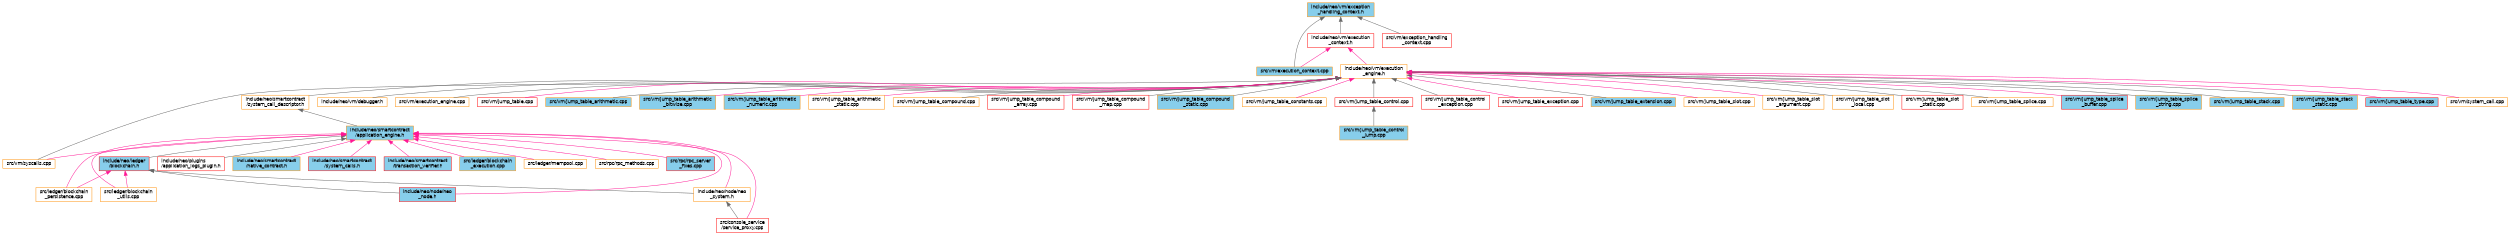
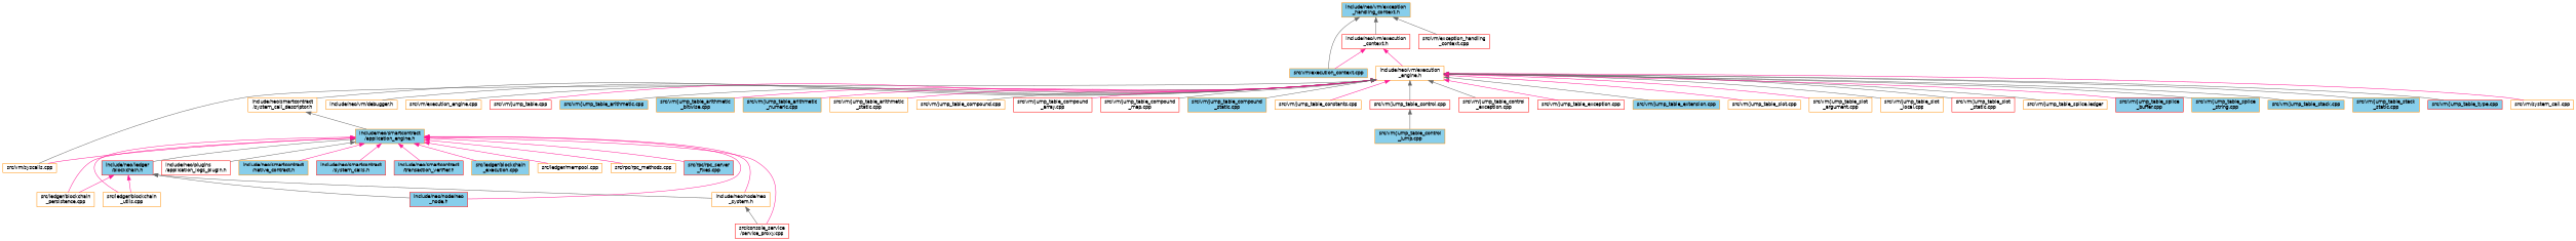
  digraph {
    node [color=darkorange fillcolor=white fontname=Helvetica fontsize=10 shape=box style=filled]
    edge [color=gray40 dir=back fontname=Helvetica fontsize=10 labelfontname=Helvetica labelfontsize=10 style=solid]
    n1 [fillcolor=skyblue fontcolor=black height=0.2 label="include/neo/vm/exception\l_handling_context.h" width=0.4]
    n2 [color=red height=0.2 label="include/neo/vm/execution\l_context.h" width=0.4]
    n3 [fillcolor=skyblue height=0.2 label="src/vm/execution_context.cpp" width=0.4]
    n4 [color=red height=0.2 label="src/vm/exception_handling\l_context.cpp" width=0.4]
    n5 [height=0.2 label="include/neo/vm/execution\l_engine.h" width=0.4]
    n6 [height=0.2 label="src/vm/syscalls.cpp" width=0.4]
    n7 [height=0.2 label="include/neo/smartcontract\l/system_call_descriptor.h" width=0.4]
    n8 [height=0.2 label="include/neo/vm/debugger.h" width=0.4]
    n9 [height=0.2 label="src/vm/execution_engine.cpp" width=0.4]
    n10 [color=red height=0.2 label="src/vm/jump_table.cpp" width=0.4]
    n11 [fillcolor=skyblue height=0.2 label="src/vm/jump_table_arithmetic.cpp" width=0.4]
    n12 [fillcolor=skyblue height=0.2 label="src/vm/jump_table_arithmetic\l_bitwise.cpp" width=0.4]
    n13 [fillcolor=skyblue height=0.2 label="src/vm/jump_table_arithmetic\l_numeric.cpp" width=0.4]
    n14 [height=0.2 label="src/vm/jump_table_arithmetic\l_static.cpp" width=0.4]
    n15 [height=0.2 label="src/vm/jump_table_compound.cpp" width=0.4]
    n16 [color=red height=0.2 label="src/vm/jump_table_compound\l_array.cpp" width=0.4]
    n17 [color=red height=0.2 label="src/vm/jump_table_compound\l_map.cpp" width=0.4]
    n18 [fillcolor=skyblue height=0.2 label="src/vm/jump_table_compound\l_static.cpp" width=0.4]
    n19 [height=0.2 label="src/vm/jump_table_constants.cpp" width=0.4]
    n20 [color=red height=0.2 label="src/vm/jump_table_control.cpp" width=0.4]
    n21 [color=red height=0.2 label="src/vm/jump_table_control\l_exception.cpp" width=0.4]
    n22 [color=red height=0.2 label="src/vm/jump_table_exception.cpp" width=0.4]
    n23 [fillcolor=skyblue height=0.2 label="src/vm/jump_table_extension.cpp" width=0.4]
    n24 [height=0.2 label="src/vm/jump_table_slot.cpp" width=0.4]
    n25 [height=0.2 label="src/vm/jump_table_slot\l_argument.cpp" width=0.4]
    n26 [height=0.2 label="src/vm/jump_table_slot\l_local.cpp" width=0.4]
    n27 [color=red height=0.2 label="src/vm/jump_table_slot\l_static.cpp" width=0.4]
-   n28 [height=0.2 label="src/vm/jump_table_splice.cpp" width=0.4]
+   n28 [height=0.2 label="src/vm/jump_table_splice.ledger" width=0.4]
    n29 [color=red fillcolor=skyblue height=0.2 label="src/vm/jump_table_splice\l_buffer.cpp" width=0.4]
    n30 [fillcolor=skyblue height=0.2 label="src/vm/jump_table_splice\l_string.cpp" width=0.4]
    n31 [fillcolor=skyblue height=0.2 label="src/vm/jump_table_stack.cpp" width=0.4]
    n32 [fillcolor=skyblue height=0.2 label="src/vm/jump_table_stack\l_static.cpp" width=0.4]
    n33 [color=red fillcolor=skyblue height=0.2 label="src/vm/jump_table_type.cpp" width=0.4]
    n34 [height=0.2 label="src/vm/system_call.cpp" width=0.4]
    n35 [fillcolor=skyblue height=0.2 label="include/neo/smartcontract\l/application_engine.h" width=0.4]
    n36 [color=red fillcolor=skyblue height=0.2 label="include/neo/ledger\l/blockchain.h" width=0.4]
    n37 [color=red fillcolor=skyblue height=0.2 label="include/neo/node/neo\l_node.h" width=0.4]
    n38 [height=0.2 label="include/neo/node/neo\l_system.h" width=0.4]
    n39 [color=red height=0.2 label="src/console_service\l/service_proxy.cpp" width=0.4]
    n40 [height=0.2 label="src/ledger/blockchain\l_persistence.cpp" width=0.4]
    n41 [height=0.2 label="src/ledger/blockchain\l_utils.cpp" width=0.4]
    n42 [color=red height=0.2 label="include/neo/plugins\l/application_logs_plugin.h" width=0.4]
    n43 [fillcolor=skyblue height=0.2 label="include/neo/smartcontract\l/native_contract.h" width=0.4]
    n44 [color=red fillcolor=skyblue height=0.2 label="include/neo/smartcontract\l/system_calls.h" width=0.4]
    n45 [color=red fillcolor=skyblue height=0.2 label="include/neo/smartcontract\l/transaction_verifier.h" width=0.4]
    n46 [fillcolor=skyblue height=0.2 label="src/ledger/blockchain\l_execution.cpp" width=0.4]
    n47 [height=0.2 label="src/ledger/mempool.cpp" width=0.4]
    n48 [height=0.2 label="src/rpc/rpc_methods.cpp" width=0.4]
    n49 [color=red fillcolor=skyblue height=0.2 label="src/rpc/rpc_server\l_fixes.cpp" width=0.4]
    n50 [fillcolor=skyblue height=0.2 label="src/vm/jump_table_control\l_jump.cpp" width=0.4]
    n1 -> n2
    n1 -> n3
    n1 -> n4
    n2 -> n3 [color=deeppink]
    n2 -> n5 [color=deeppink]
    n5 -> n6
    n5 -> n7
    n5 -> n8
    n5 -> n9
    n5 -> n10 [color=deeppink]
    n5 -> n11
    n5 -> n12 [color=deeppink]
    n5 -> n13 [color=deeppink]
    n5 -> n14 [color=deeppink]
    n5 -> n15
    n5 -> n16 [color=deeppink]
    n5 -> n17
    n5 -> n18
    n5 -> n19 [color=deeppink]
    n5 -> n20
    n5 -> n21
    n5 -> n22 [color=deeppink]
    n5 -> n23
    n5 -> n24 [color=deeppink]
    n5 -> n25 [color=deeppink]
    n5 -> n26
    n5 -> n27
    n5 -> n28
    n5 -> n29 [color=deeppink]
    n5 -> n30
    n5 -> n31
    n5 -> n32
-   n5 -> n33 [color=deeppink]
+   n5 -> n33
    n5 -> n34 [color=deeppink]
    n7 -> n35
    n20 -> n50
    n35 -> n6 [color=deeppink]
    n35 -> n36
    n35 -> n37 [color=deeppink]
    n35 -> n38 [color=deeppink]
    n35 -> n39 [color=deeppink]
    n35 -> n40 [color=deeppink]
    n35 -> n41 [color=deeppink]
    n35 -> n42
    n35 -> n43 [color=deeppink]
    n35 -> n44 [color=deeppink]
    n35 -> n45 [color=deeppink]
    n35 -> n46 [color=deeppink]
    n35 -> n47 [color=deeppink]
    n35 -> n48 [color=deeppink]
    n35 -> n49 [color=deeppink]
    n36 -> n37
    n36 -> n38
    n36 -> n40 [color=deeppink]
    n36 -> n41 [color=deeppink]
    n38 -> n39
  }
